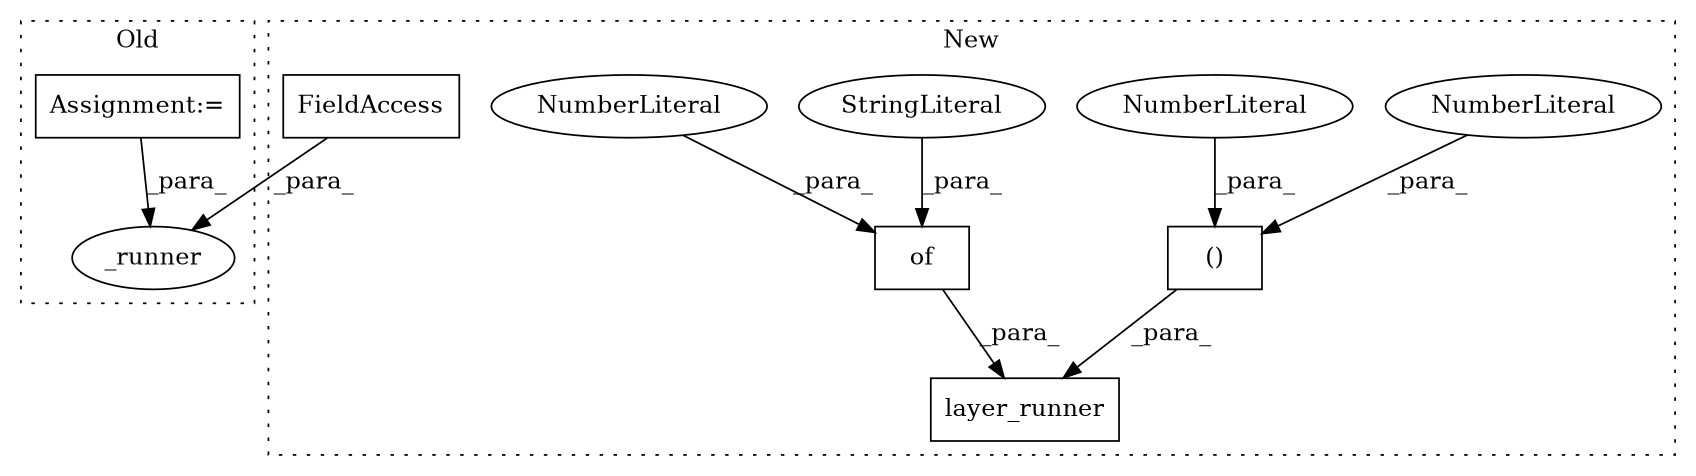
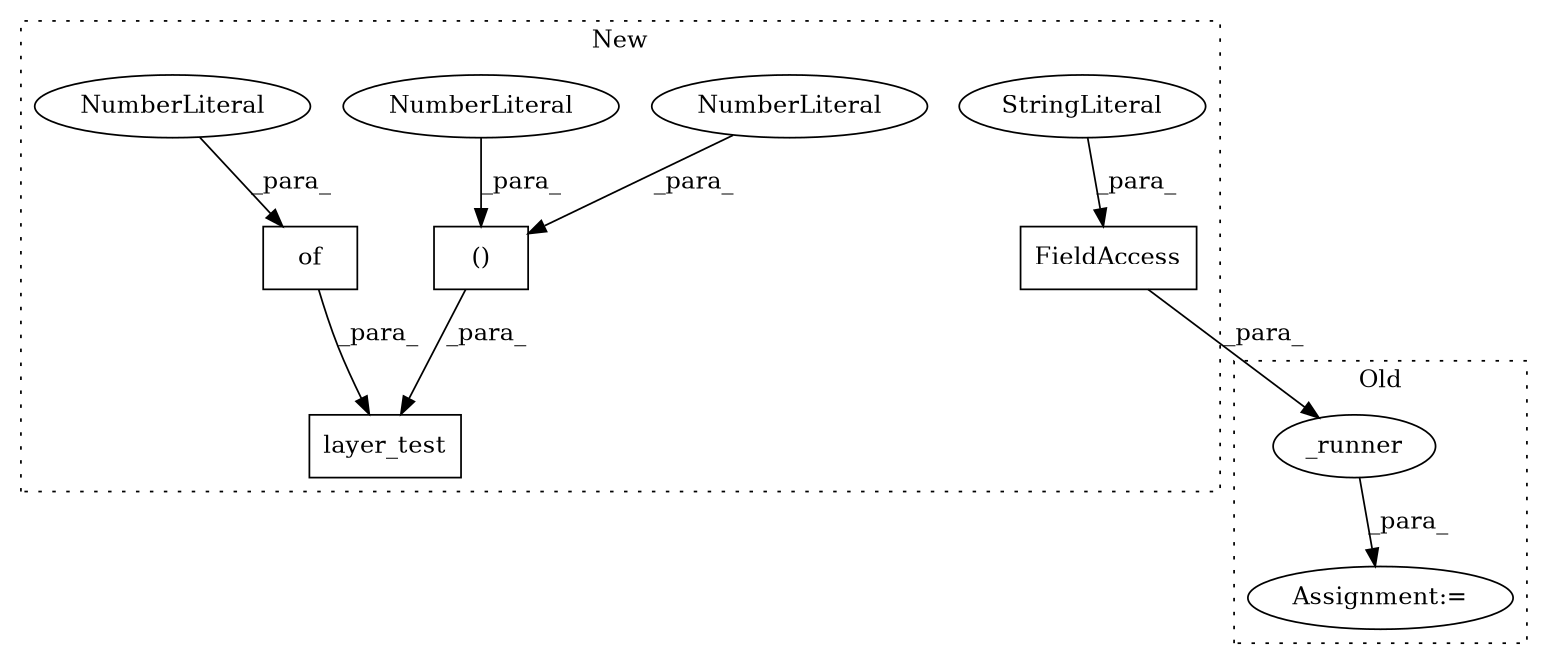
  digraph {
    node [a=32 l=1 s=3589 shape=ellipse]
    n1 [l="8,1" label=_runner s="5288,5301"]
-   n2 [a=7 label="Assignment:=" s=5225 shape=box]
+   n2 [a=7 label="Assignment:=" s=5225]
    n3 [a=106 l=15 label="()" shape=box]
    n4 [a=34 label=NumberLiteral s=3603]
    n5 [a=34 label=NumberLiteral]
-   n6 [l="11,2" label=layer_runner s="3327,3604" shape=box]
+   n6 [l="11,2" label=layer_test s="3327,3604" shape=box]
    n7 [a=22 l=16 label=FieldAccess s=3338 shape=box]
    n8 [l="3,1" label=of s="3359,3582" shape=box]
    n9 [a=45 l=12 label=StringLiteral s=3362]
    n10 [a=34 label=NumberLiteral s=3375]
    subgraph cluster_1 {
      label=Old
      style=dotted
      n1
      n2
    }
    subgraph cluster_2 {
      label=New
      style=dotted
      n3
      n4
      n5
      n6
      n7
      n8
      n9
      n10
    }
-   n2 -> n1 [label=_para_]
+   n1 -> n2 [label=_para_]
    n3 -> n6 [label=_para_]
    n4 -> n3 [label=_para_]
    n5 -> n3 [label=_para_]
    n7 -> n1 [label=_para_]
    n8 -> n6 [label=_para_]
-   n9 -> n8 [label=_para_]
+   n9 -> n7 [label=_para_]
    n10 -> n8 [label=_para_]
  }
